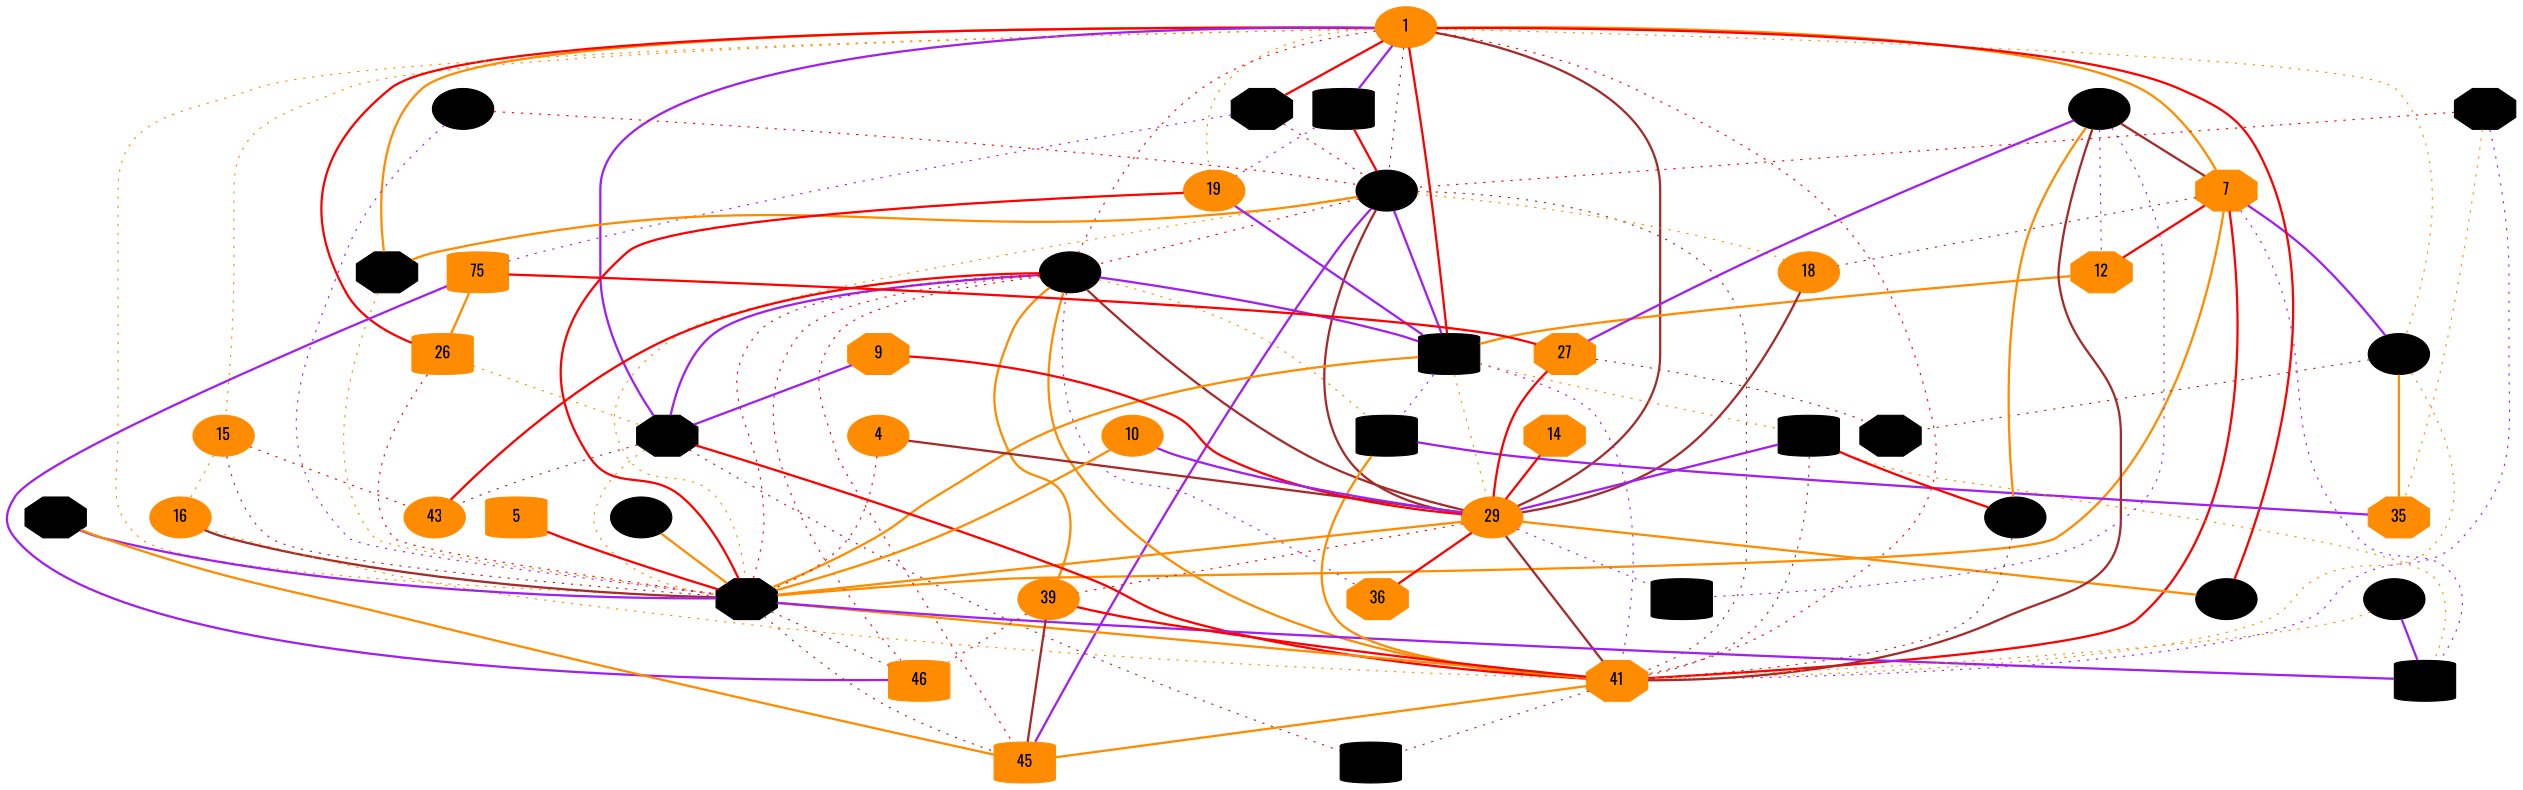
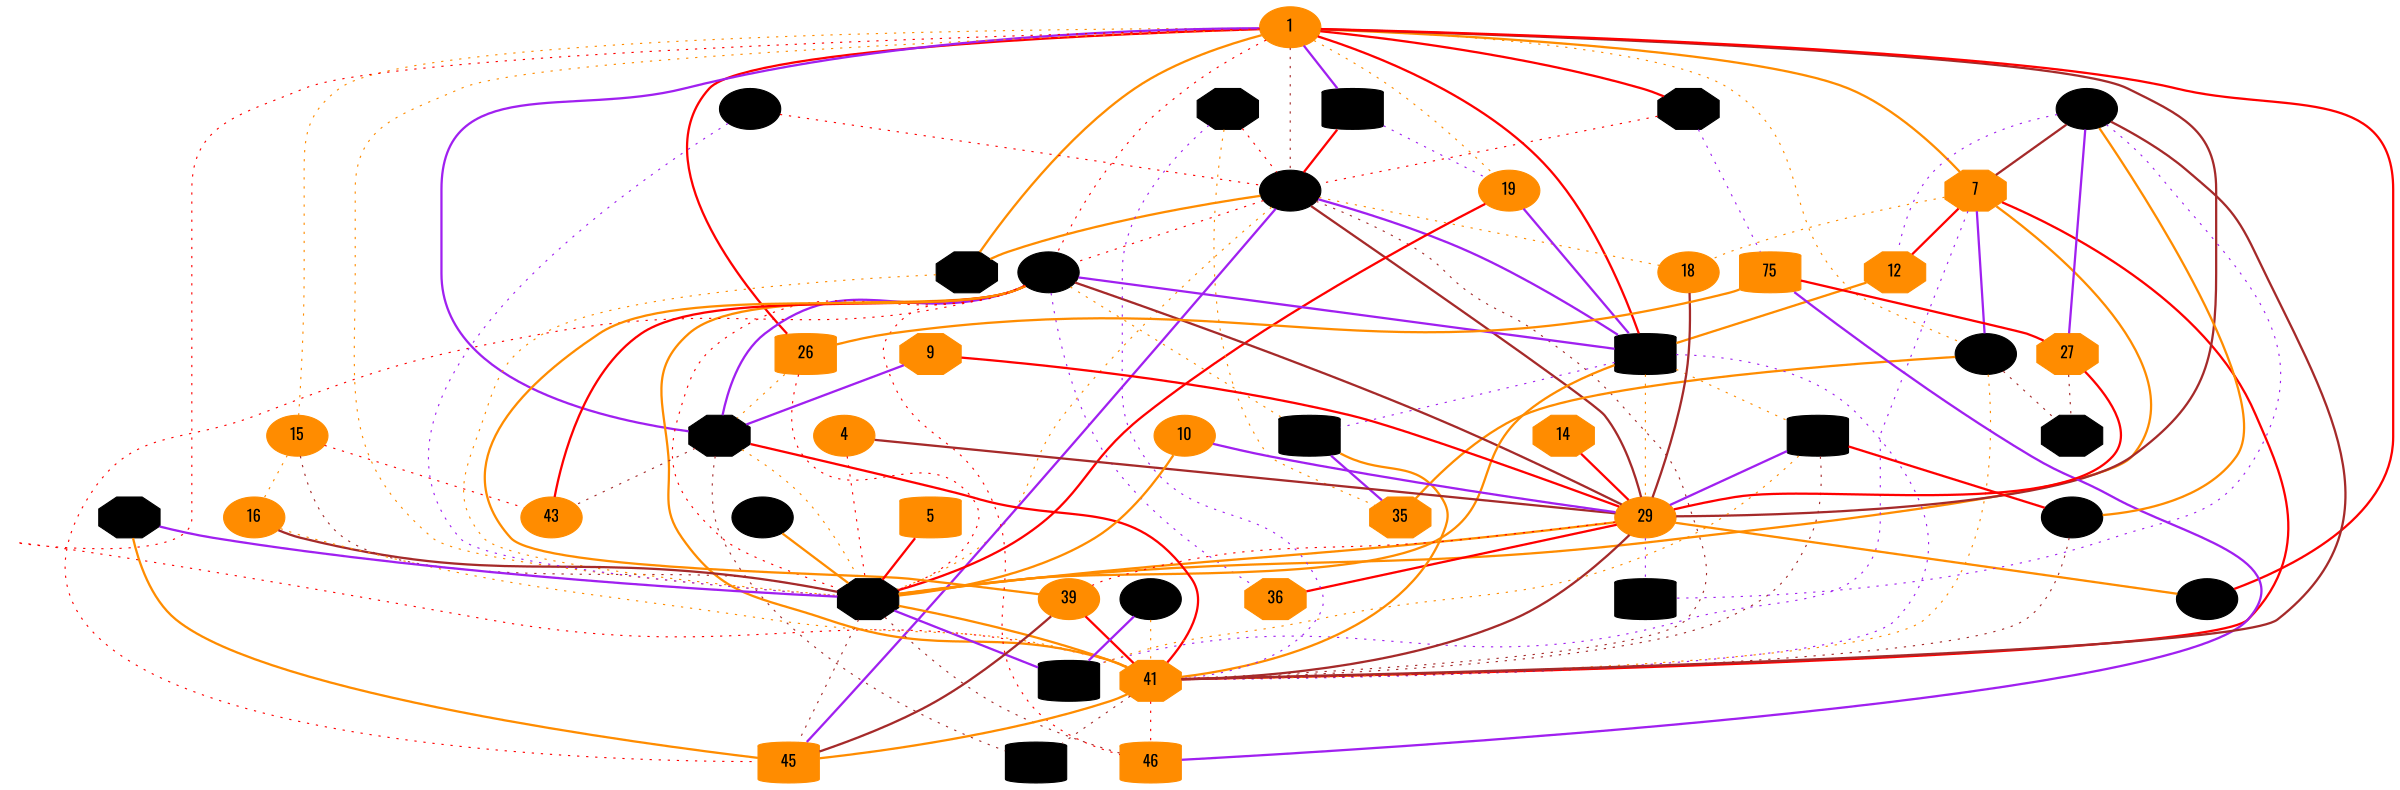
  graph {
    fontname=Oswald
    node [color=darkorange fontname=Oswald shape=ellipse style=filled]
    edge [color=darkorange fontname=Oswald style=bold weight=1.0]
    7 [shape=octagon]
    1
    8 [color=black shape=octagon]
    13 [color=black shape=cylinder]
    15
    17 [color=black]
    19
    20 [color=black]
    21 [color=black]
    22 [color=black shape=cylinder]
    24 [color=black shape=octagon]
    26 [shape=cylinder]
    29
    30 [color=black shape=octagon]
    38 [color=black]
    40 [color=black shape=octagon]
    41 [shape=octagon]
    12 [shape=octagon]
    18
    44 [color=black shape=cylinder]
    n21 [label=75 shape=cylinder]
    16
    43
    45 [shape=cylinder]
    35 [shape=octagon]
    28 [color=black shape=octagon]
    32 [color=black shape=cylinder]
    36 [shape=octagon]
    39
    46 [shape=cylinder]
    23 [color=black shape=cylinder]
    33 [color=black shape=cylinder]
    42 [color=black shape=cylinder]
    2 [color=black shape=octagon]
    3 [color=black]
    4
    5 [shape=cylinder]
    6 [color=black]
    27 [shape=octagon]
    31 [color=black]
    9 [shape=octagon]
    10
    11 [color=black]
    14 [shape=octagon]
    34 [color=black shape=octagon]
    37 [color=black]
    7 -- 20 [color=purple]
    7 -- 40
    7 -- 41 [color=red]
    7 -- 12 [color=red]
-   7 -- 18 [color=brown style=dotted]
+   7 -- 18 [style=dotted]
    7 -- 44 [color=purple style=dotted]
    1 -- 7
    1 -- 8 [color=red]
    1 -- 13 [color=purple]
    1 -- 15 [style=dotted]
    1 -- 17 [color=brown style=dotted weight=4.0]
    1 -- 19 [style=dotted]
    1 -- 20 [style=dotted]
    1 -- 21 [color=red style=dotted weight=4.0]
    1 -- 22 [color=red weight=4.0]
    1 -- 24
    1 -- 26 [color=red]
    1 -- 29 [color=brown weight=5.0]
    1 -- 30 [color=purple]
    1 -- 38 [color=red]
    1 -- 40 [style=dotted weight=4.0]
    1 -- 41 [color=red style=dotted weight=5.0]
    8 -- 17 [color=red style=dotted]
    8 -- n21 [color=purple style=dotted]
    13 -- 17 [color=red]
    13 -- 19 [color=purple style=dotted]
    15 -- 40 [color=brown style=dotted]
    15 -- 16 [style=dotted]
    15 -- 43 [color=red style=dotted]
    17 -- 21 [color=red style=dotted]
    17 -- 22 [color=purple]
    17 -- 24
    17 -- 29 [color=brown]
    17 -- 40 [style=dotted]
    17 -- 41 [color=brown style=dotted weight=3.0]
    17 -- 18 [style=dotted]
    17 -- 45 [color=purple]
    19 -- 22 [color=purple]
    19 -- 40 [color=red]
    20 -- 41 [style=dotted]
    20 -- 35
    20 -- 28 [color=brown style=dotted]
    21 -- 22 [color=purple]
    21 -- 29 [color=brown weight=2.0]
    21 -- 30 [color=purple]
    21 -- 40 [color=red style=dotted weight=2.0]
    21 -- 41 [weight=2.0]
    21 -- 43 [color=red]
    21 -- 45 [color=red style=dotted]
    21 -- 32 [style=dotted]
    21 -- 36 [color=purple style=dotted]
    21 -- 39
    21 -- 46 [color=red style=dotted]
    22 -- 29 [style=dotted weight=2.0]
    22 -- 40
    22 -- 41 [color=purple style=dotted weight=2.0]
    22 -- 32 [color=purple style=dotted]
    22 -- 23 [style=dotted]
    24 -- 40 [style=dotted]
    26 -- 30 [style=dotted]
    26 -- 40 [color=red style=dotted]
    29 -- 38
    29 -- 40
    29 -- 41 [color=brown]
    29 -- 36 [color=red]
    29 -- 39 [color=red style=dotted]
    29 -- 33 [color=purple style=dotted]
    30 -- 40 [style=dotted]
    30 -- 41 [color=red]
    30 -- 43 [color=brown style=dotted]
    30 -- 42 [color=brown style=dotted]
    40 -- 41 [weight=4.0]
    40 -- 44 [color=purple]
    40 -- 45 [color=brown style=dotted]
    40 -- 46 [color=brown style=dotted]
    41 -- 45
-   39 -- 46 [color=red style=dotted weight=3.0]
+   41 -- 46 [color=red style=dotted weight=3.0]
    41 -- 42 [color=brown style=dotted]
    12 -- 22
    18 -- 29 [color=brown]
    n21 -- 26
    n21 -- 46 [color=purple]
    n21 -- 27 [color=red]
    16 -- 40 [color=brown]
    16 -- 41 [style=dotted weight=2.0]
    32 -- 41
    32 -- 35 [color=purple]
    39 -- 41 [color=red]
    39 -- 45 [color=brown]
    23 -- 29 [color=purple]
    23 -- 41 [color=brown style=dotted]
    23 -- 44 [style=dotted]
    23 -- 31 [color=red]
    2 -- 17 [color=red style=dotted]
    2 -- 41 [color=purple style=dotted]
    2 -- 35 [style=dotted]
    3 -- 17 [color=red style=dotted]
    3 -- 40 [color=purple style=dotted]
    4 -- 29 [color=brown]
    4 -- 40 [color=red style=dotted]
    5 -- 40 [color=red]
    6 -- 7 [color=brown]
    6 -- 41 [color=brown]
    6 -- 12 [color=purple style=dotted]
    6 -- 33 [color=purple style=dotted]
    6 -- 27 [color=purple]
    6 -- 31
    27 -- 29 [color=red]
    27 -- 28 [color=brown style=dotted]
    31 -- 41 [color=brown style=dotted]
    9 -- 29 [color=red]
    9 -- 30 [color=purple]
    10 -- 29 [color=purple]
    10 -- 40
    11 -- 40
    14 -- 29 [color=red]
    34 -- 40 [color=purple]
    34 -- 45
    37 -- 41 [style=dotted]
    37 -- 44 [color=purple]
  }
